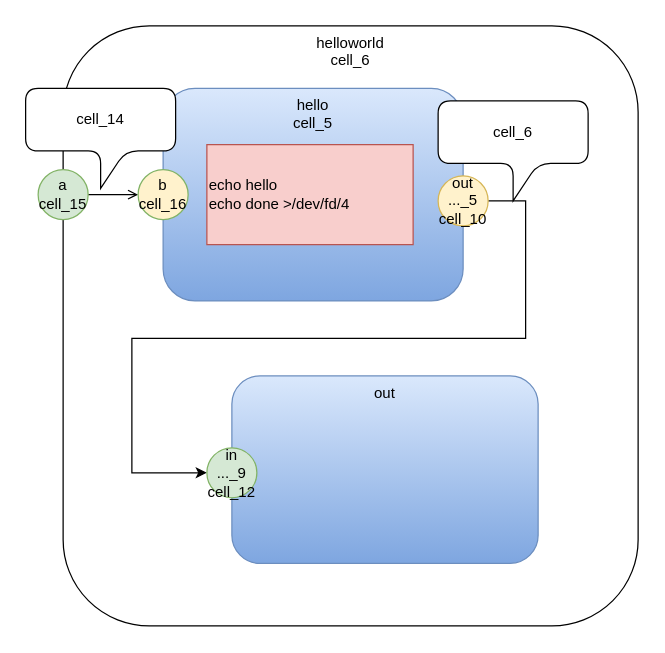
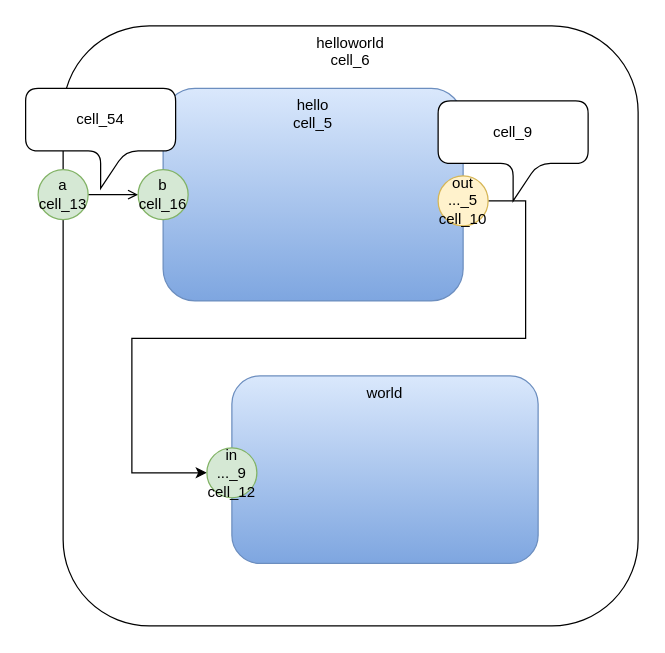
  <mxCell id="0" />
  <mxCell id="1" parent="0" />
  <mxCell id="2" value="helloworld&lt;br&gt;cell_6" style="rounded=1;whiteSpace=wrap;html=1;verticalAlign=top;" vertex="1" parent="1"><mxGeometry x="50" y="20" width="460" height="480" as="geometry" /></mxCell>
  <mxCell id="3" value="hello&lt;br&gt;cell_5" style="rounded=1;whiteSpace=wrap;html=1;gradientColor=#7ea6e0;fillColor=#dae8fc;strokeColor=#6c8ebf;verticalAlign=top;" vertex="1" parent="1"><mxGeometry x="130" y="70" width="240" height="170" as="geometry" /></mxCell>
- <mxCell id="4" value="&lt;div&gt;echo hello&lt;/div&gt;&lt;div&gt;&lt;/div&gt;echo done &amp;gt;/dev/fd/4" style="rounded=0;whiteSpace=wrap;html=1;fillColor=#f8cecc;strokeColor=#b85450;align=left;" vertex="1" parent="1"><mxGeometry x="165" y="115" width="165" height="80" as="geometry" /></mxCell>
  <mxCell id="5" style="edgeStyle=orthogonalEdgeStyle;rounded=0;orthogonalLoop=1;jettySize=auto;html=1;entryX=0;entryY=0.5;entryDx=0;entryDy=0;" edge="1" parent="1" source="6" target="8"><mxGeometry relative="1" as="geometry"><Array as="points"><mxPoint x="420" y="160" /><mxPoint x="420" y="270" /><mxPoint x="105" y="270" /><mxPoint x="105" y="378" /></Array></mxGeometry></mxCell>
  <mxCell id="6" value="out&lt;br&gt;..._5&lt;br&gt;cell_10" style="ellipse;whiteSpace=wrap;html=1;aspect=fixed;fillColor=#fff2cc;strokeColor=#d6b656;" vertex="1" parent="1"><mxGeometry x="350" y="140" width="40" height="40" as="geometry" /></mxCell>
- <mxCell id="7" value="out" style="rounded=1;whiteSpace=wrap;html=1;gradientColor=#7ea6e0;fillColor=#dae8fc;strokeColor=#6c8ebf;verticalAlign=top;" vertex="1" parent="1"><mxGeometry x="185" y="300" width="245" height="150" as="geometry" /></mxCell>
+ <mxCell id="7" value="world" style="rounded=1;whiteSpace=wrap;html=1;gradientColor=#7ea6e0;fillColor=#dae8fc;strokeColor=#6c8ebf;verticalAlign=top;" vertex="1" parent="1"><mxGeometry x="185" y="300" width="245" height="150" as="geometry" /></mxCell>
  <mxCell id="8" value="in&lt;br&gt;..._9&lt;br&gt;cell_12" style="ellipse;whiteSpace=wrap;html=1;aspect=fixed;fillColor=#d5e8d4;strokeColor=#82b366;" vertex="1" parent="1"><mxGeometry x="165" y="357.5" width="40" height="40" as="geometry" /></mxCell>
  <mxCell id="9" style="edgeStyle=orthogonalEdgeStyle;rounded=0;orthogonalLoop=1;jettySize=auto;html=1;entryX=0;entryY=0.5;entryDx=0;entryDy=0;endArrow=open;" edge="1" parent="1" source="10" target="11"><mxGeometry relative="1" as="geometry" /></mxCell>
- <mxCell id="10" value="a&lt;br&gt;cell_15" style="ellipse;whiteSpace=wrap;html=1;aspect=fixed;fillColor=#d5e8d4;strokeColor=#82b366;" vertex="1" parent="1"><mxGeometry x="30" y="135" width="40" height="40" as="geometry" /></mxCell>
- <mxCell id="11" value="b&lt;br&gt;cell_16" style="ellipse;whiteSpace=wrap;html=1;aspect=fixed;fillColor=#fff2cc;strokeColor=#82b366;" vertex="1" parent="1"><mxGeometry x="110" y="135" width="40" height="40" as="geometry" /></mxCell>
- <mxCell id="12" value="cell_14" style="shape=callout;rounded=1;whiteSpace=wrap;html=1;perimeter=calloutPerimeter;" vertex="1" parent="1"><mxGeometry x="20" y="70" width="120" height="80" as="geometry" /></mxCell>
- <mxCell id="13" value="cell_6" style="shape=callout;rounded=1;whiteSpace=wrap;html=1;perimeter=calloutPerimeter;" vertex="1" parent="1"><mxGeometry x="350" y="80" width="120" height="80" as="geometry" /></mxCell>
+ <mxCell id="10" value="a&lt;br&gt;cell_13" style="ellipse;whiteSpace=wrap;html=1;aspect=fixed;fillColor=#d5e8d4;strokeColor=#82b366;" vertex="1" parent="1"><mxGeometry x="30" y="135" width="40" height="40" as="geometry" /></mxCell>
+ <mxCell id="11" value="b&lt;br&gt;cell_16" style="ellipse;whiteSpace=wrap;html=1;aspect=fixed;fillColor=#d5e8d4;strokeColor=#82b366;" vertex="1" parent="1"><mxGeometry x="110" y="135" width="40" height="40" as="geometry" /></mxCell>
+ <mxCell id="12" value="cell_54" style="shape=callout;rounded=1;whiteSpace=wrap;html=1;perimeter=calloutPerimeter;" vertex="1" parent="1"><mxGeometry x="20" y="70" width="120" height="80" as="geometry" /></mxCell>
+ <mxCell id="13" value="cell_9" style="shape=callout;rounded=1;whiteSpace=wrap;html=1;perimeter=calloutPerimeter;" vertex="1" parent="1"><mxGeometry x="350" y="80" width="120" height="80" as="geometry" /></mxCell>
